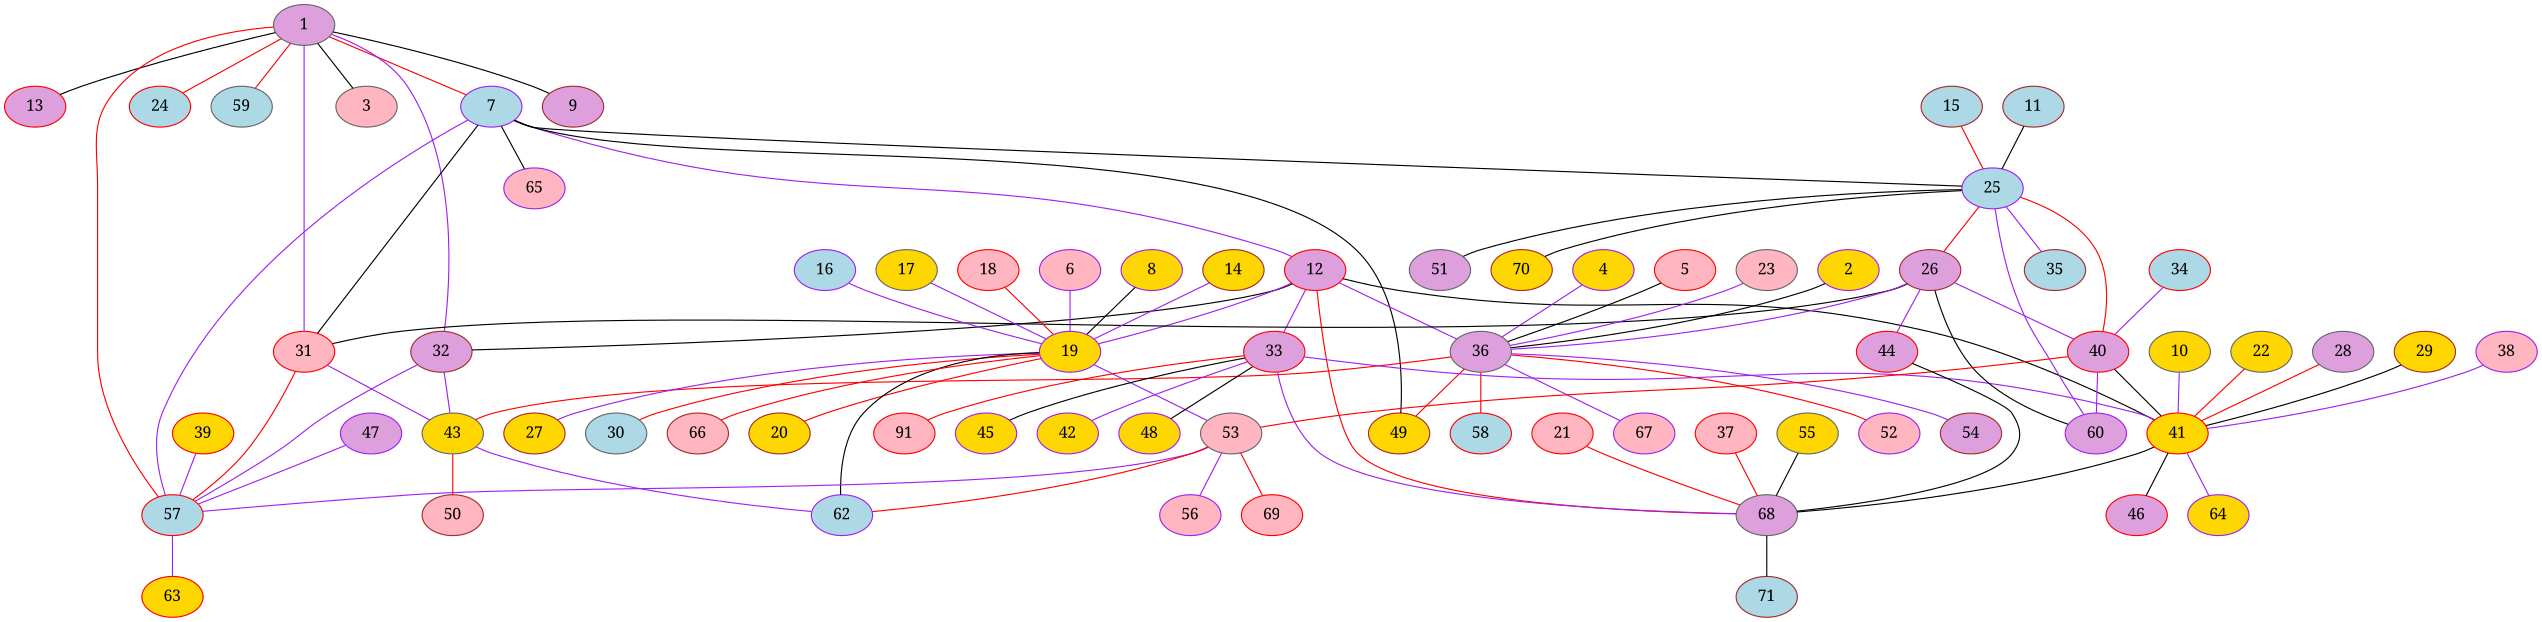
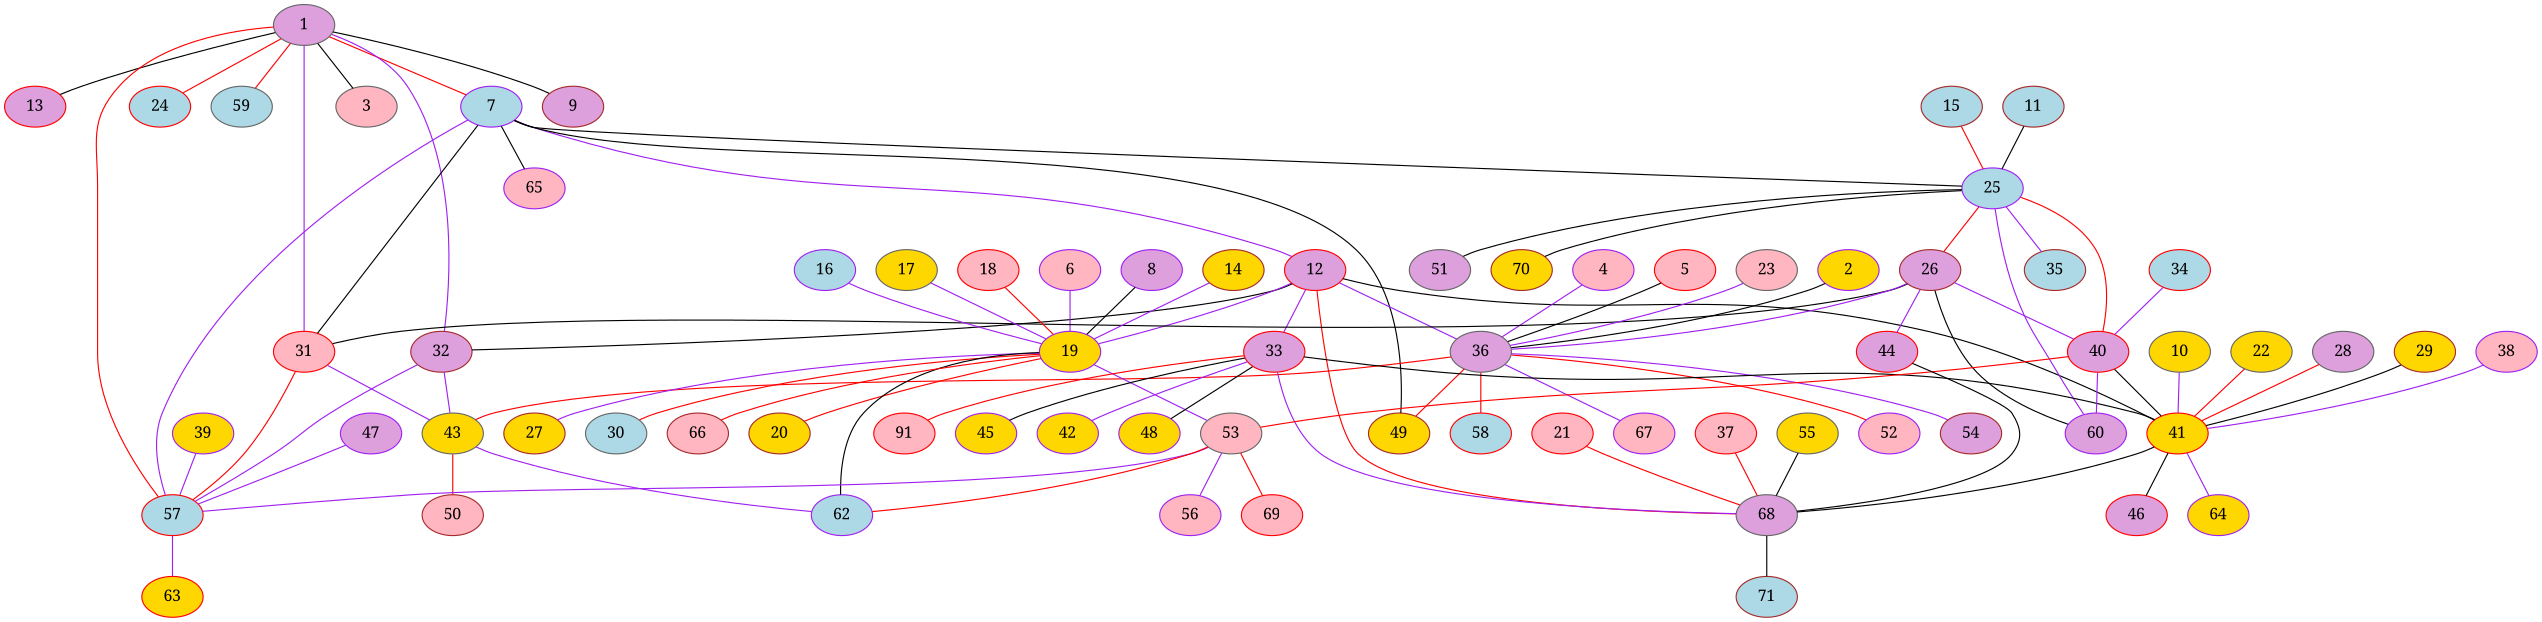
  graph {
    fontname="Noto Serif"
    node [color=purple fillcolor=gold fontname="Noto Serif" style=filled]
    edge [color=purple fontname="Noto Serif" weight=1.0]
    1 [color=gray40 fillcolor=plum]
    3 [color=gray40 fillcolor=lightpink]
    7 [fillcolor=lightblue]
    9 [color=brown fillcolor=plum]
    13 [color=red fillcolor=plum]
    24 [color=red fillcolor=lightblue]
    31 [color=red fillcolor=lightpink]
    32 [color=brown fillcolor=plum]
    57 [color=red fillcolor=lightblue]
    59 [color=gray40 fillcolor=lightblue]
    12 [color=red fillcolor=plum]
    25 [fillcolor=lightblue]
    49 [color=brown]
    65 [fillcolor=lightpink]
    43 [color=gray40]
    63 [color=red]
    36 [color=gray40 fillcolor=plum]
    2
    52 [fillcolor=lightpink]
    54 [color=brown fillcolor=plum]
    58 [color=red fillcolor=lightblue]
    67 [fillcolor=lightpink]
-   4
+   4 [fillcolor=lightpink]
    5 [color=red fillcolor=lightpink]
    6 [fillcolor=lightpink]
    19
    20 [color=brown]
    27 [color=brown]
    30 [color=gray40 fillcolor=lightblue]
    53 [color=gray40 fillcolor=lightpink]
    62 [fillcolor=lightblue]
    66 [color=brown fillcolor=lightpink]
    41 [color=red]
    33 [color=red fillcolor=plum]
    68 [color=gray40 fillcolor=plum]
    26 [color=brown fillcolor=plum]
    35 [color=brown fillcolor=lightblue]
    40 [color=red fillcolor=plum]
    51 [color=gray40 fillcolor=plum]
    60 [fillcolor=plum]
    70 [color=brown]
-   8
+   8 [fillcolor=plum]
    10 [color=gray40]
    46 [color=red fillcolor=plum]
    64
    11 [color=brown fillcolor=lightblue]
    42
    45
    48
    n50 [color=red fillcolor=lightpink label=91]
    71 [color=brown fillcolor=lightblue]
    14 [color=brown]
    15 [color=brown fillcolor=lightblue]
    16 [fillcolor=lightblue]
    17 [color=gray40]
    18 [color=red fillcolor=lightpink]
    56 [fillcolor=lightpink]
    69 [color=red fillcolor=lightpink]
    21 [color=red fillcolor=lightpink]
    22 [color=gray40]
    23 [color=gray40 fillcolor=lightpink]
    44 [color=red fillcolor=plum]
    28 [color=gray40 fillcolor=plum]
    29 [color=brown]
    50 [color=brown fillcolor=lightpink]
    34 [color=red fillcolor=lightblue]
    37 [color=red fillcolor=lightpink]
    38 [fillcolor=lightpink]
-   39 [color=red]
+   39
    47 [fillcolor=plum]
    55 [color=gray40]
    1 -- 3 [color=black]
    1 -- 7 [color=red weight=4.0]
    1 -- 9 [color=black]
    1 -- 13 [color=black]
    1 -- 24 [color=red]
    1 -- 31 [weight=4.0]
    1 -- 32
    1 -- 57 [color=red weight=4.0]
    1 -- 59 [color=red]
    7 -- 31 [color=black]
    7 -- 57
    7 -- 12
    7 -- 25 [color=black weight=2.0]
    7 -- 49 [color=black]
    7 -- 65 [color=black]
    31 -- 57 [color=red]
    31 -- 43
    32 -- 57
    32 -- 43
    57 -- 63
    12 -- 32 [color=black]
    12 -- 36
    12 -- 19
    12 -- 41 [color=black weight=6.0]
    12 -- 33 [weight=2.0]
    12 -- 68 [color=red weight=2.0]
    25 -- 26 [color=red weight=4.0]
    25 -- 35
    25 -- 40 [color=red weight=4.0]
    25 -- 51 [color=black]
    25 -- 60 [weight=4.0]
    25 -- 70 [color=black]
    43 -- 62
    43 -- 50 [color=red]
    36 -- 49 [color=red]
    36 -- 43 [color=red weight=6.0]
    36 -- 52 [color=red]
    36 -- 54
    36 -- 58 [color=red]
    36 -- 67
    2 -- 36 [color=black]
    4 -- 36
    5 -- 36 [color=black]
    6 -- 19
    19 -- 20 [color=red]
    19 -- 27
    19 -- 30 [color=red]
    19 -- 53 [weight=8.0]
    19 -- 62 [color=black weight=4.0]
    19 -- 66 [color=red]
    53 -- 57
    53 -- 62 [color=red weight=2.0]
    53 -- 56
    53 -- 69 [color=red]
    41 -- 68 [color=black weight=3.0]
    41 -- 46 [color=black]
    41 -- 64
-   33 -- 41 [weight=3.0]
+   33 -- 41 [color=black weight=3.0]
    33 -- 68
    33 -- 42
    33 -- 45 [color=black]
    33 -- 48 [color=black]
    33 -- n50 [color=red]
    68 -- 71 [color=black]
    26 -- 31 [color=black]
    26 -- 36
    26 -- 40
    26 -- 60 [color=black]
    26 -- 44
    40 -- 53 [color=red]
    40 -- 41 [color=black]
    40 -- 60
    8 -- 19 [color=black]
    10 -- 41
    11 -- 25 [color=black]
    14 -- 19
    15 -- 25 [color=red]
    16 -- 19
    17 -- 19
    18 -- 19 [color=red]
    21 -- 68 [color=red]
    22 -- 41 [color=red]
    23 -- 36
    44 -- 68 [color=black]
    28 -- 41 [color=red]
    29 -- 41 [color=black]
    34 -- 40
    37 -- 68 [color=red]
    38 -- 41
    39 -- 57
    47 -- 57
    55 -- 68 [color=black]
  }
